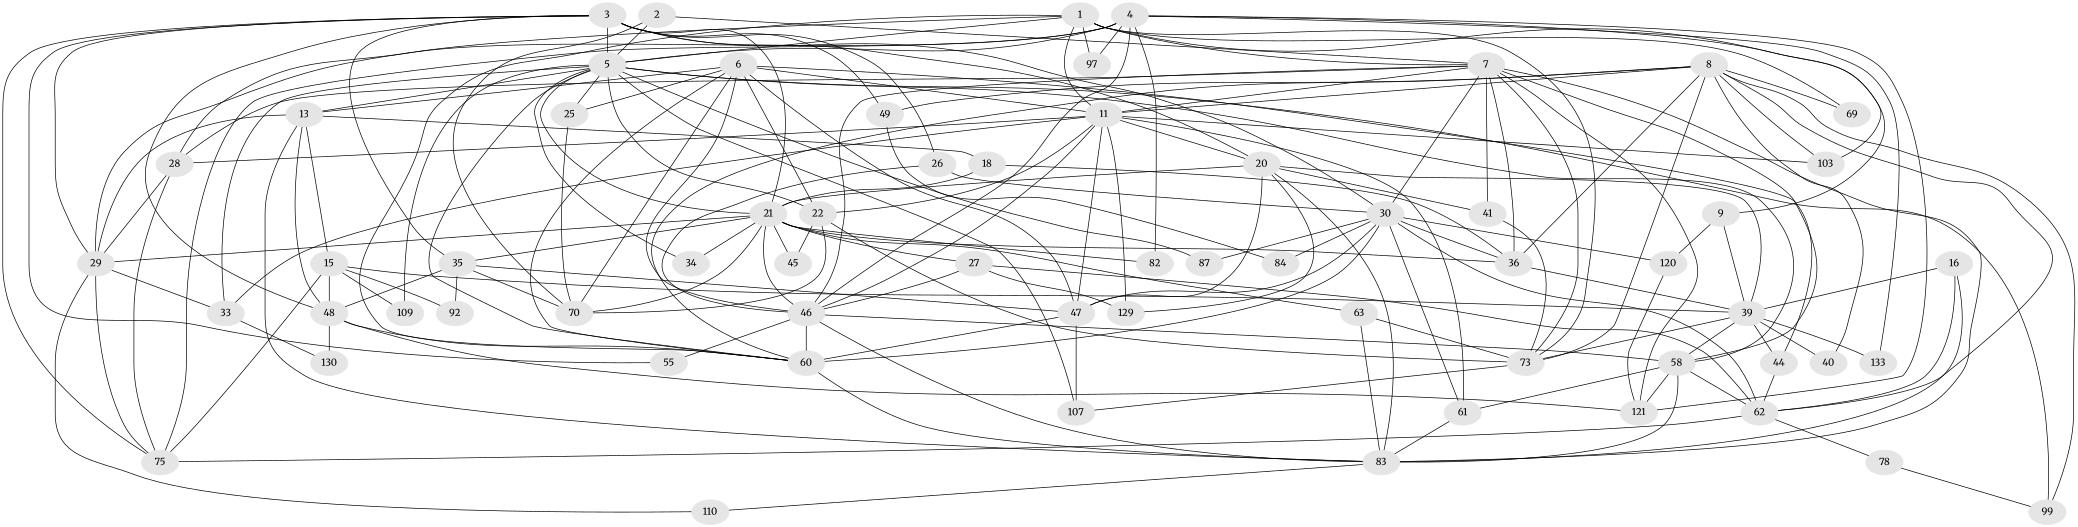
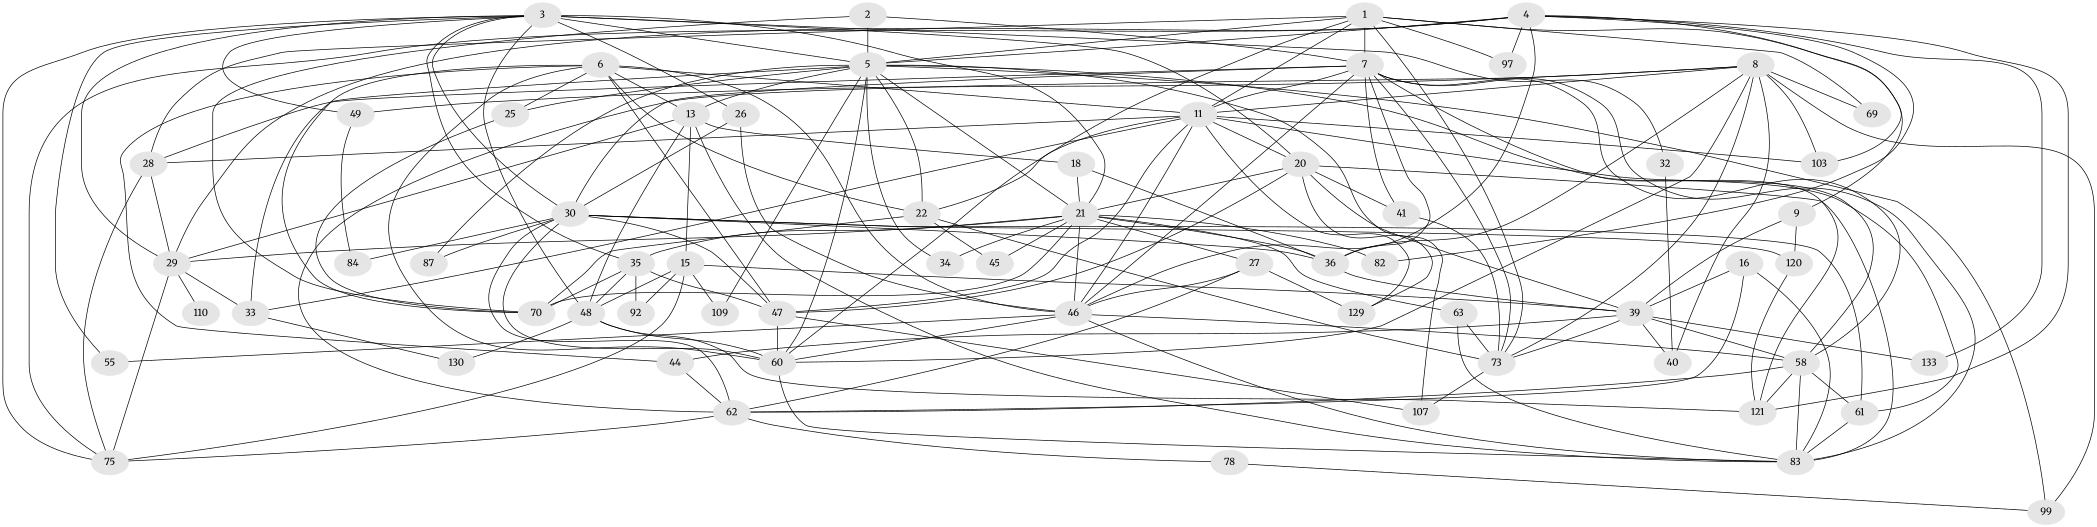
  graph {
    fontname=Merriweather
    node [color=gray90 fontname=Merriweather style=filled]
    edge [fontname=Merriweather]
    1 [super="+67"]
    5 [super="+47+68+104"]
    7 [super="+19+10"]
    9
    11 [super="+76+65+124+51"]
    28 [super="+31"]
    60 [super="+132+115"]
    69
    73 [super="+95"]
    97
    21 [super="+85+24+74+23"]
    13 [super="+108+123"]
    22 [super="+57"]
    25 [super="+127"]
    33
    34
    58 [super="+91"]
    87
    99
    107
    109
    30 [super="+66"]
    46 [super="+80"]
    121
    36 [super="+79"]
    41
    83 [super="+112+111+128"]
    39 [super="+53+64"]
    120
    20 [super="+77"]
    103
    n32 [label=47 super="+59+71"]
    61
    129
    29
    75 [super="+100"]
    2
    70 [super="+94"]
    3 [super="+14+43"]
    26
+   32
    35 [super="+38"]
    48 [super="+88"]
    49
    55
    82
    27 [super="+93"]
    45
    63
    110
    62 [super="+116"]
    84
    40
    92
    130
    4 [super="+81+12"]
    133
    15
    18
    6 [super="+117+105+126"]
    44 [super="+98"]
    8 [super="+50+96+125"]
    78
    16
    1 -- 5
    1 -- 7
    1 -- 9
    1 -- 11
    1 -- 28
    1 -- 60
    1 -- 69
    1 -- 73
    1 -- 97
    5 -- 60
    5 -- 21
    5 -- 13 [weight=2]
    5 -- 22
    5 -- 25
    5 -- 33
    5 -- 34
    5 -- 58
    5 -- 87
    5 -- 99
    5 -- 107
    5 -- 109
    7 -- 11
    7 -- 28
    7 -- 73
    7 -- 58
    7 -- 30
    7 -- 46
    7 -- 121
    7 -- 36
    7 -- 41
    7 -- 83
    9 -- 39
    9 -- 120
    11 -- 28
    11 -- 22
    11 -- 33
    11 -- 46
    11 -- 20
    11 -- 103
    11 -- n32
    11 -- 61
    11 -- 129
    28 -- 29
    28 -- 75
    60 -- 83
    73 -- 107
    21 -- 34
    21 -- 46
    21 -- 36
    21 -- 29
    21 -- 70
    21 -- 35
    21 -- 82
    21 -- 27
    21 -- 45
    21 -- 63
    13 -- 83
    13 -- 29
    13 -- 48
    13 -- 15
    13 -- 18
    22 -- 73 [weight=2]
    22 -- 70 [weight=2]
    22 -- 45
    25 -- 70
    33 -- 130
    58 -- 121
    58 -- 83
    58 -- 61
    58 -- 62
    30 -- 60 [weight=2]
    30 -- 87
    30 -- 36
    30 -- 120
    30 -- n32
    30 -- 61
    30 -- 62
    30 -- 84
    46 -- 60 [weight=2]
    46 -- 58
    46 -- 83
    46 -- 55
    36 -- 39
    41 -- 73
-   83 -- 110
    39 -- 73
    39 -- 58
    39 -- 40
    39 -- 133
    39 -- 44
    120 -- 121
    20 -- 21
    20 -- 41
    20 -- 83
    20 -- 39
    20 -- n32
    20 -- 129
    n32 -- 60
    n32 -- 107
    61 -- 83
    29 -- 33
    29 -- 75
    29 -- 110
    2 -- 5 [weight=2]
    2 -- 7
    2 -- 70
    3 -- 5 [weight=2]
    3 -- 21
    3 -- 30
    3 -- 20
    3 -- 29
    3 -- 75
    3 -- 26 [weight=2]
+   3 -- 32
    3 -- 35
    3 -- 48
    3 -- 49
    3 -- 55
    26 -- 30
    26 -- 46
+   32 -- 40
    35 -- n32
    35 -- 70
    35 -- 48
    35 -- 92
    48 -- 60
    48 -- 121
    48 -- 130
    49 -- 84
    27 -- 46
    27 -- 129
    27 -- 62
    63 -- 73
    63 -- 83
    62 -- 75
    62 -- 78
    4 -- 5 [weight=2]
    4 -- 97
    4 -- 46
    4 -- 121
    4 -- 103
    4 -- 29
    4 -- 75
    4 -- 82
    4 -- 133
    15 -- 109
    15 -- 39
    15 -- 75
    15 -- 48
    15 -- 92
    18 -- 21
    18 -- 36
    6 -- 11
    6 -- 60
    6 -- 13
    6 -- 22
    6 -- 25
    6 -- 46 [weight=2]
    6 -- n32
    6 -- 70
    6 -- 44
    44 -- 62
    8 -- 11
    8 -- 60
    8 -- 69 [weight=2]
    8 -- 73
    8 -- 99
    8 -- 36
    8 -- 103
    8 -- 49 [weight=2]
    8 -- 62
    8 -- 40 [weight=2]
    78 -- 99
    16 -- 83
    16 -- 39 [weight=2]
    16 -- 62
  }
